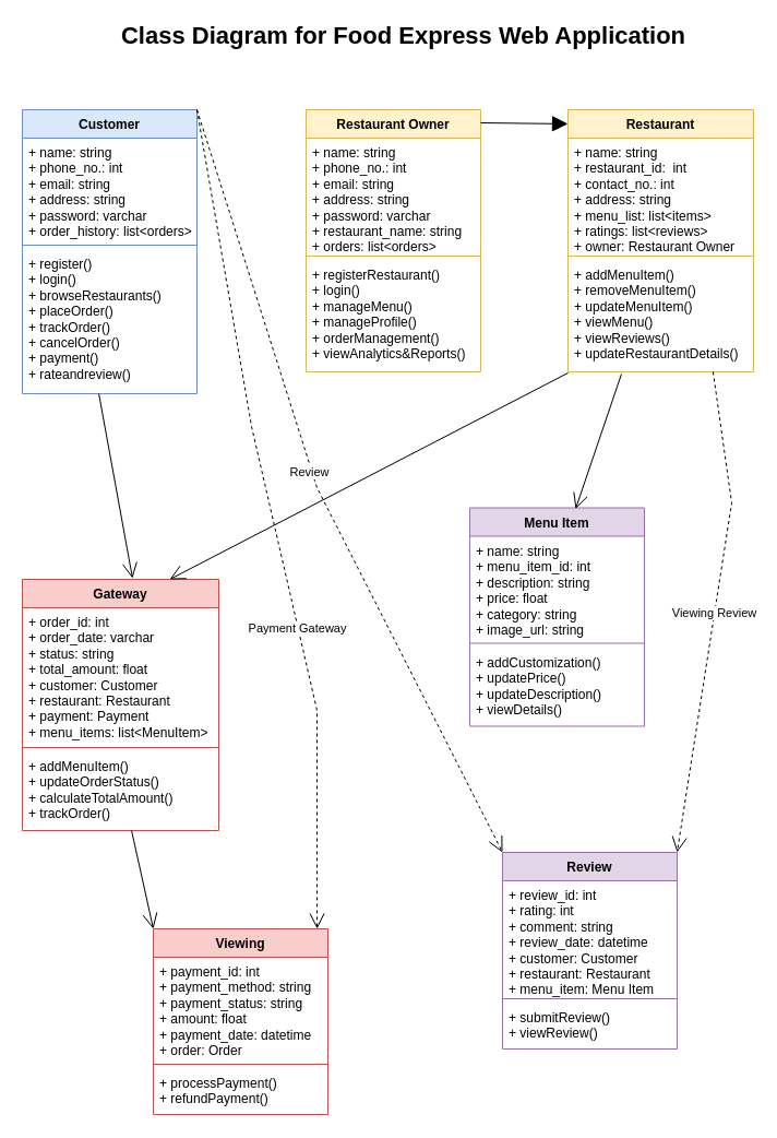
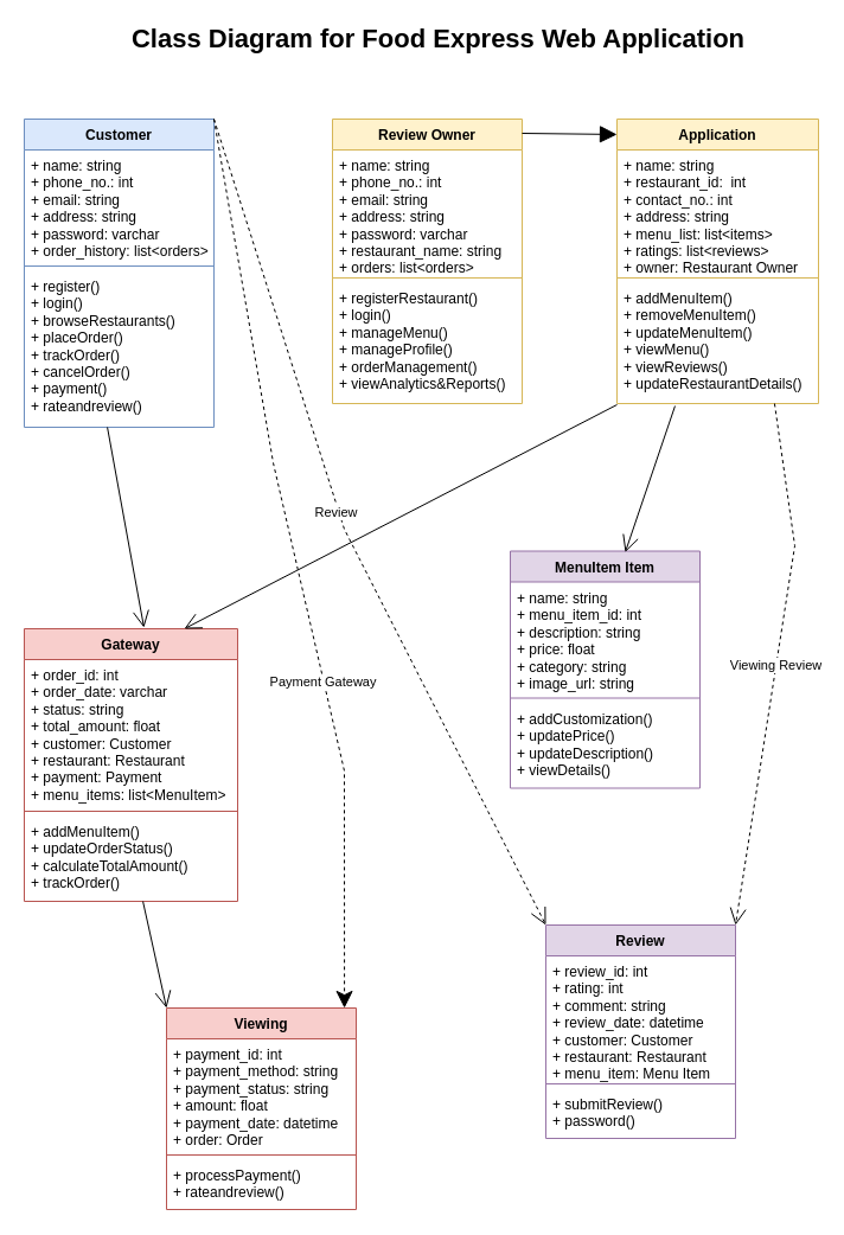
  <mxCell id="0" />
  <mxCell id="1" parent="0" />
  <mxCell id="2" value="&lt;font style=&quot;font-size: 22px;&quot;&gt;Class Diagram for Food Express Web Application&lt;/font&gt;" style="text;align=center;fontStyle=1;verticalAlign=middle;spacingLeft=3;spacingRight=3;strokeColor=none;rotatable=0;points=[[0,0.5],[1,0.5]];portConstraint=eastwest;html=1;" vertex="1" parent="1"><mxGeometry x="329" y="20" width="80" height="26" as="geometry" /></mxCell>
  <mxCell id="3" value="Customer" style="swimlane;fontStyle=1;align=center;verticalAlign=top;childLayout=stackLayout;horizontal=1;startSize=26;horizontalStack=0;resizeParent=1;resizeParentMax=0;resizeLast=0;collapsible=1;marginBottom=0;whiteSpace=wrap;html=1;fillColor=#dae8fc;strokeColor=#6c8ebf;" vertex="1" parent="1"><mxGeometry x="20" y="100" width="160" height="260" as="geometry" /></mxCell>
  <mxCell id="4" value="+ name: string&lt;div&gt;+ phone_no.: int&lt;br&gt;&lt;div&gt;+ email: string&lt;/div&gt;&lt;/div&gt;&lt;div&gt;+ address: string&lt;/div&gt;&lt;div&gt;+ password: varchar&lt;/div&gt;&lt;div&gt;+ order_history: list&amp;lt;orders&amp;gt;&lt;/div&gt;" style="text;strokeColor=none;fillColor=none;align=left;verticalAlign=top;spacingLeft=4;spacingRight=4;overflow=hidden;rotatable=0;points=[[0,0.5],[1,0.5]];portConstraint=eastwest;whiteSpace=wrap;html=1;" vertex="1" parent="3"><mxGeometry y="26" width="160" height="94" as="geometry" /></mxCell>
  <mxCell id="5" value="" style="line;strokeWidth=1;fillColor=none;align=left;verticalAlign=middle;spacingTop=-1;spacingLeft=3;spacingRight=3;rotatable=0;labelPosition=right;points=[];portConstraint=eastwest;strokeColor=inherit;" vertex="1" parent="3"><mxGeometry y="120" width="160" height="8" as="geometry" /></mxCell>
  <mxCell id="6" value="+ register()&lt;div&gt;+ login()&lt;/div&gt;&lt;div&gt;+ browseRestaurants()&lt;/div&gt;&lt;div&gt;+ placeOrder()&lt;/div&gt;&lt;div&gt;+ trackOrder()&lt;/div&gt;&lt;div&gt;+ cancelOrder()&lt;/div&gt;&lt;div&gt;+ payment()&lt;/div&gt;&lt;div&gt;+ rateandreview()&lt;/div&gt;" style="text;strokeColor=none;fillColor=none;align=left;verticalAlign=top;spacingLeft=4;spacingRight=4;overflow=hidden;rotatable=0;points=[[0,0.5],[1,0.5]];portConstraint=eastwest;whiteSpace=wrap;html=1;" vertex="1" parent="3"><mxGeometry y="128" width="160" height="132" as="geometry" /></mxCell>
- <mxCell id="7" value="Restaurant Owner" style="swimlane;fontStyle=1;align=center;verticalAlign=top;childLayout=stackLayout;horizontal=1;startSize=26;horizontalStack=0;resizeParent=1;resizeParentMax=0;resizeLast=0;collapsible=1;marginBottom=0;whiteSpace=wrap;html=1;fillColor=#fff2cc;strokeColor=#d6b656;" vertex="1" parent="1"><mxGeometry x="280" y="100" width="160" height="240" as="geometry" /></mxCell>
+ <mxCell id="7" value="Review Owner" style="swimlane;fontStyle=1;align=center;verticalAlign=top;childLayout=stackLayout;horizontal=1;startSize=26;horizontalStack=0;resizeParent=1;resizeParentMax=0;resizeLast=0;collapsible=1;marginBottom=0;whiteSpace=wrap;html=1;fillColor=#fff2cc;strokeColor=#d6b656;" vertex="1" parent="1"><mxGeometry x="280" y="100" width="160" height="240" as="geometry" /></mxCell>
  <mxCell id="8" value="+ name: string&lt;div&gt;+ phone_no.: int&lt;br&gt;&lt;div&gt;+ email: string&lt;/div&gt;&lt;/div&gt;&lt;div&gt;+ address: string&lt;/div&gt;&lt;div&gt;+ password: varchar&lt;/div&gt;&lt;div&gt;+ restaurant_name: string&lt;/div&gt;&lt;div&gt;+ orders: list&amp;lt;orders&amp;gt;&lt;/div&gt;" style="text;strokeColor=none;fillColor=none;align=left;verticalAlign=top;spacingLeft=4;spacingRight=4;overflow=hidden;rotatable=0;points=[[0,0.5],[1,0.5]];portConstraint=eastwest;whiteSpace=wrap;html=1;" vertex="1" parent="7"><mxGeometry y="26" width="160" height="104" as="geometry" /></mxCell>
  <mxCell id="9" value="" style="line;strokeWidth=1;fillColor=none;align=left;verticalAlign=middle;spacingTop=-1;spacingLeft=3;spacingRight=3;rotatable=0;labelPosition=right;points=[];portConstraint=eastwest;strokeColor=inherit;" vertex="1" parent="7"><mxGeometry y="130" width="160" height="8" as="geometry" /></mxCell>
  <mxCell id="10" value="+ registerRestaurant()&lt;div&gt;+ login()&lt;/div&gt;&lt;div&gt;+ manageMenu()&lt;/div&gt;&lt;div&gt;+ manageProfile()&lt;/div&gt;&lt;div&gt;+ orderManagement()&lt;/div&gt;&lt;div&gt;+ viewAnalytics&amp;amp;Reports()&lt;/div&gt;" style="text;strokeColor=none;fillColor=none;align=left;verticalAlign=top;spacingLeft=4;spacingRight=4;overflow=hidden;rotatable=0;points=[[0,0.5],[1,0.5]];portConstraint=eastwest;whiteSpace=wrap;html=1;" vertex="1" parent="7"><mxGeometry y="138" width="160" height="102" as="geometry" /></mxCell>
- <mxCell id="11" value="Restaurant" style="swimlane;fontStyle=1;align=center;verticalAlign=top;childLayout=stackLayout;horizontal=1;startSize=26;horizontalStack=0;resizeParent=1;resizeParentMax=0;resizeLast=0;collapsible=1;marginBottom=0;whiteSpace=wrap;html=1;fillColor=#fff2cc;strokeColor=#d6b656;" vertex="1" parent="1"><mxGeometry x="520" y="100" width="170" height="240" as="geometry" /></mxCell>
+ <mxCell id="11" value="Application" style="swimlane;fontStyle=1;align=center;verticalAlign=top;childLayout=stackLayout;horizontal=1;startSize=26;horizontalStack=0;resizeParent=1;resizeParentMax=0;resizeLast=0;collapsible=1;marginBottom=0;whiteSpace=wrap;html=1;fillColor=#fff2cc;strokeColor=#d6b656;" vertex="1" parent="1"><mxGeometry x="520" y="100" width="170" height="240" as="geometry" /></mxCell>
  <mxCell id="12" value="+ name: string&lt;div&gt;+ restaurant_id:&amp;nbsp; int&lt;br&gt;&lt;div&gt;+ contact_no.: int&lt;/div&gt;&lt;div&gt;+ address: string&lt;/div&gt;&lt;div&gt;+ menu_list: list&amp;lt;items&amp;gt;&lt;/div&gt;&lt;div&gt;+ ratings: list&amp;lt;reviews&amp;gt;&lt;/div&gt;&lt;div&gt;+ owner: Restaurant Owner&lt;/div&gt;&lt;/div&gt;" style="text;strokeColor=none;fillColor=none;align=left;verticalAlign=top;spacingLeft=4;spacingRight=4;overflow=hidden;rotatable=0;points=[[0,0.5],[1,0.5]];portConstraint=eastwest;whiteSpace=wrap;html=1;" vertex="1" parent="11"><mxGeometry y="26" width="170" height="104" as="geometry" /></mxCell>
  <mxCell id="13" value="" style="line;strokeWidth=1;fillColor=none;align=left;verticalAlign=middle;spacingTop=-1;spacingLeft=3;spacingRight=3;rotatable=0;labelPosition=right;points=[];portConstraint=eastwest;strokeColor=inherit;" vertex="1" parent="11"><mxGeometry y="130" width="170" height="8" as="geometry" /></mxCell>
  <mxCell id="14" value="+ addMenuItem()&lt;div&gt;+ removeMenuItem()&lt;/div&gt;&lt;div&gt;+ updateMenuItem()&lt;/div&gt;&lt;div&gt;+ viewMenu()&lt;/div&gt;&lt;div&gt;+ viewReviews()&lt;/div&gt;&lt;div&gt;+ updateRestaurantDetails()&lt;/div&gt;" style="text;strokeColor=none;fillColor=none;align=left;verticalAlign=top;spacingLeft=4;spacingRight=4;overflow=hidden;rotatable=0;points=[[0,0.5],[1,0.5]];portConstraint=eastwest;whiteSpace=wrap;html=1;" vertex="1" parent="11"><mxGeometry y="138" width="170" height="102" as="geometry" /></mxCell>
  <mxCell id="15" value="Gateway" style="swimlane;fontStyle=1;align=center;verticalAlign=top;childLayout=stackLayout;horizontal=1;startSize=26;horizontalStack=0;resizeParent=1;resizeParentMax=0;resizeLast=0;collapsible=1;marginBottom=0;whiteSpace=wrap;html=1;fillColor=#f8cecc;strokeColor=#b85450;" vertex="1" parent="1"><mxGeometry x="20" y="530" width="180" height="230" as="geometry" /></mxCell>
  <mxCell id="16" value="+ order_id: int&lt;div&gt;&lt;div&gt;+ order_date: varchar&lt;br&gt;&lt;div&gt;+ status: string&lt;/div&gt;&lt;/div&gt;&lt;div&gt;+ total_amount: float&lt;/div&gt;&lt;div&gt;+ customer: Customer&lt;/div&gt;&lt;div&gt;+ restaurant: Restaurant&lt;/div&gt;&lt;/div&gt;&lt;div&gt;+ payment: Payment&lt;/div&gt;&lt;div&gt;+ menu_items: list&amp;lt;MenuItem&amp;gt;&lt;/div&gt;" style="text;strokeColor=none;fillColor=none;align=left;verticalAlign=top;spacingLeft=4;spacingRight=4;overflow=hidden;rotatable=0;points=[[0,0.5],[1,0.5]];portConstraint=eastwest;whiteSpace=wrap;html=1;" vertex="1" parent="15"><mxGeometry y="26" width="180" height="124" as="geometry" /></mxCell>
  <mxCell id="17" value="" style="line;strokeWidth=1;fillColor=none;align=left;verticalAlign=middle;spacingTop=-1;spacingLeft=3;spacingRight=3;rotatable=0;labelPosition=right;points=[];portConstraint=eastwest;strokeColor=inherit;" vertex="1" parent="15"><mxGeometry y="150" width="180" height="8" as="geometry" /></mxCell>
  <mxCell id="18" value="+ addMenuItem()&lt;div&gt;+ updateOrderStatus()&lt;/div&gt;&lt;div&gt;+ calculateTotalAmount()&lt;/div&gt;&lt;div&gt;+ trackOrder()&lt;/div&gt;" style="text;strokeColor=none;fillColor=none;align=left;verticalAlign=top;spacingLeft=4;spacingRight=4;overflow=hidden;rotatable=0;points=[[0,0.5],[1,0.5]];portConstraint=eastwest;whiteSpace=wrap;html=1;" vertex="1" parent="15"><mxGeometry y="158" width="180" height="72" as="geometry" /></mxCell>
- <mxCell id="19" value="Menu Item" style="swimlane;fontStyle=1;align=center;verticalAlign=top;childLayout=stackLayout;horizontal=1;startSize=26;horizontalStack=0;resizeParent=1;resizeParentMax=0;resizeLast=0;collapsible=1;marginBottom=0;whiteSpace=wrap;html=1;fillColor=#e1d5e7;strokeColor=#9673a6;" vertex="1" parent="1"><mxGeometry x="430" y="464.5" width="160" height="200" as="geometry" /></mxCell>
+ <mxCell id="19" value="MenuItem Item" style="swimlane;fontStyle=1;align=center;verticalAlign=top;childLayout=stackLayout;horizontal=1;startSize=26;horizontalStack=0;resizeParent=1;resizeParentMax=0;resizeLast=0;collapsible=1;marginBottom=0;whiteSpace=wrap;html=1;fillColor=#e1d5e7;strokeColor=#9673a6;" vertex="1" parent="1"><mxGeometry x="430" y="464.5" width="160" height="200" as="geometry" /></mxCell>
  <mxCell id="20" value="+ name: string&lt;div&gt;+ menu_item_id: int&lt;div&gt;&lt;div&gt;+ description: string&lt;/div&gt;&lt;/div&gt;&lt;div&gt;+ price: float&lt;/div&gt;&lt;div&gt;+ category: string&lt;/div&gt;&lt;div&gt;+ image_url: string&lt;/div&gt;&lt;/div&gt;" style="text;strokeColor=none;fillColor=none;align=left;verticalAlign=top;spacingLeft=4;spacingRight=4;overflow=hidden;rotatable=0;points=[[0,0.5],[1,0.5]];portConstraint=eastwest;whiteSpace=wrap;html=1;" vertex="1" parent="19"><mxGeometry y="26" width="160" height="94" as="geometry" /></mxCell>
  <mxCell id="21" value="" style="line;strokeWidth=1;fillColor=none;align=left;verticalAlign=middle;spacingTop=-1;spacingLeft=3;spacingRight=3;rotatable=0;labelPosition=right;points=[];portConstraint=eastwest;strokeColor=inherit;" vertex="1" parent="19"><mxGeometry y="120" width="160" height="8" as="geometry" /></mxCell>
  <mxCell id="22" value="+ addCustomization()&lt;div&gt;+ updatePrice()&lt;/div&gt;&lt;div&gt;+ updateDescription()&lt;/div&gt;&lt;div&gt;+ viewDetails()&lt;/div&gt;" style="text;strokeColor=none;fillColor=none;align=left;verticalAlign=top;spacingLeft=4;spacingRight=4;overflow=hidden;rotatable=0;points=[[0,0.5],[1,0.5]];portConstraint=eastwest;whiteSpace=wrap;html=1;" vertex="1" parent="19"><mxGeometry y="128" width="160" height="72" as="geometry" /></mxCell>
  <mxCell id="23" value="Viewing" style="swimlane;fontStyle=1;align=center;verticalAlign=top;childLayout=stackLayout;horizontal=1;startSize=26;horizontalStack=0;resizeParent=1;resizeParentMax=0;resizeLast=0;collapsible=1;marginBottom=0;whiteSpace=wrap;html=1;fillColor=#f8cecc;strokeColor=#b85450;" vertex="1" parent="1"><mxGeometry x="140" y="850" width="160" height="170" as="geometry" /></mxCell>
  <mxCell id="24" value="+ payment_id: int&lt;div&gt;+ payment_method: string&lt;br&gt;&lt;div&gt;+ payment_status: string&lt;/div&gt;&lt;/div&gt;&lt;div&gt;+ amount: float&lt;/div&gt;&lt;div&gt;+ payment_date: datetime&lt;/div&gt;&lt;div&gt;+ order: Order&lt;/div&gt;" style="text;strokeColor=none;fillColor=none;align=left;verticalAlign=top;spacingLeft=4;spacingRight=4;overflow=hidden;rotatable=0;points=[[0,0.5],[1,0.5]];portConstraint=eastwest;whiteSpace=wrap;html=1;" vertex="1" parent="23"><mxGeometry y="26" width="160" height="94" as="geometry" /></mxCell>
  <mxCell id="25" value="" style="line;strokeWidth=1;fillColor=none;align=left;verticalAlign=middle;spacingTop=-1;spacingLeft=3;spacingRight=3;rotatable=0;labelPosition=right;points=[];portConstraint=eastwest;strokeColor=inherit;" vertex="1" parent="23"><mxGeometry y="120" width="160" height="8" as="geometry" /></mxCell>
- <mxCell id="26" value="+ processPayment()&lt;div&gt;+ refundPayment()&lt;/div&gt;" style="text;strokeColor=none;fillColor=none;align=left;verticalAlign=top;spacingLeft=4;spacingRight=4;overflow=hidden;rotatable=0;points=[[0,0.5],[1,0.5]];portConstraint=eastwest;whiteSpace=wrap;html=1;" vertex="1" parent="23"><mxGeometry y="128" width="160" height="42" as="geometry" /></mxCell>
+ <mxCell id="26" value="+ processPayment()&lt;div&gt;+ rateandreview()&lt;/div&gt;" style="text;strokeColor=none;fillColor=none;align=left;verticalAlign=top;spacingLeft=4;spacingRight=4;overflow=hidden;rotatable=0;points=[[0,0.5],[1,0.5]];portConstraint=eastwest;whiteSpace=wrap;html=1;" vertex="1" parent="23"><mxGeometry y="128" width="160" height="42" as="geometry" /></mxCell>
  <mxCell id="27" value="Review" style="swimlane;fontStyle=1;align=center;verticalAlign=top;childLayout=stackLayout;horizontal=1;startSize=26;horizontalStack=0;resizeParent=1;resizeParentMax=0;resizeLast=0;collapsible=1;marginBottom=0;whiteSpace=wrap;html=1;fillColor=#e1d5e7;strokeColor=#9673a6;" vertex="1" parent="1"><mxGeometry x="460" y="780" width="160" height="180" as="geometry" /></mxCell>
  <mxCell id="28" value="+ review_id: int&lt;div&gt;+ rating: int&lt;br&gt;&lt;div&gt;+ comment: string&lt;/div&gt;&lt;/div&gt;&lt;div&gt;+ review_date: datetime&lt;/div&gt;&lt;div&gt;+ customer: Customer&lt;/div&gt;&lt;div&gt;+ restaurant: Restaurant&lt;/div&gt;&lt;div&gt;+ menu_item: Menu Item&lt;/div&gt;" style="text;strokeColor=none;fillColor=none;align=left;verticalAlign=top;spacingLeft=4;spacingRight=4;overflow=hidden;rotatable=0;points=[[0,0.5],[1,0.5]];portConstraint=eastwest;whiteSpace=wrap;html=1;" vertex="1" parent="27"><mxGeometry y="26" width="160" height="104" as="geometry" /></mxCell>
  <mxCell id="29" value="" style="line;strokeWidth=1;fillColor=none;align=left;verticalAlign=middle;spacingTop=-1;spacingLeft=3;spacingRight=3;rotatable=0;labelPosition=right;points=[];portConstraint=eastwest;strokeColor=inherit;" vertex="1" parent="27"><mxGeometry y="130" width="160" height="8" as="geometry" /></mxCell>
- <mxCell id="30" value="+ submitReview()&lt;div&gt;+ viewReview()&lt;/div&gt;" style="text;strokeColor=none;fillColor=none;align=left;verticalAlign=top;spacingLeft=4;spacingRight=4;overflow=hidden;rotatable=0;points=[[0,0.5],[1,0.5]];portConstraint=eastwest;whiteSpace=wrap;html=1;" vertex="1" parent="27"><mxGeometry y="138" width="160" height="42" as="geometry" /></mxCell>
+ <mxCell id="30" value="+ submitReview()&lt;div&gt;+ password()&lt;/div&gt;" style="text;strokeColor=none;fillColor=none;align=left;verticalAlign=top;spacingLeft=4;spacingRight=4;overflow=hidden;rotatable=0;points=[[0,0.5],[1,0.5]];portConstraint=eastwest;whiteSpace=wrap;html=1;" vertex="1" parent="27"><mxGeometry y="138" width="160" height="42" as="geometry" /></mxCell>
  <mxCell id="31" value="" style="endArrow=open;endFill=1;endSize=12;html=1;rounded=0;exitX=0.288;exitY=1.02;exitDx=0;exitDy=0;exitPerimeter=0;entryX=0.606;entryY=0.005;entryDx=0;entryDy=0;entryPerimeter=0;" edge="1" parent="1" source="14" target="19"><mxGeometry width="160" relative="1" as="geometry"><mxPoint x="320" y="380" as="sourcePoint" /><mxPoint x="480" y="380" as="targetPoint" /></mxGeometry></mxCell>
  <mxCell id="32" value="" style="endArrow=open;endFill=1;endSize=12;html=1;rounded=0;exitX=0.438;exitY=1;exitDx=0;exitDy=0;exitPerimeter=0;entryX=0.561;entryY=-0.004;entryDx=0;entryDy=0;entryPerimeter=0;" edge="1" parent="1" source="6" target="15"><mxGeometry width="160" relative="1" as="geometry"><mxPoint x="10" y="400" as="sourcePoint" /><mxPoint x="90" y="417" as="targetPoint" /></mxGeometry></mxCell>
  <mxCell id="33" value="" style="endArrow=block;endFill=1;endSize=12;html=1;rounded=0;exitX=1;exitY=0.05;exitDx=0;exitDy=0;exitPerimeter=0;entryX=0;entryY=0.054;entryDx=0;entryDy=0;entryPerimeter=0;" edge="1" parent="1" source="7" target="11"><mxGeometry width="160" relative="1" as="geometry"><mxPoint x="490" y="190.5" as="sourcePoint" /><mxPoint x="510" y="130" as="targetPoint" /></mxGeometry></mxCell>
- <mxCell id="34" value="Payment Gateway" style="endArrow=open;endSize=12;dashed=1;html=1;rounded=0;entryX=0.938;entryY=0;entryDx=0;entryDy=0;exitX=1;exitY=0;exitDx=0;exitDy=0;entryPerimeter=0;" edge="1" parent="1" source="3" target="23"><mxGeometry x="0.272" y="-1" width="160" relative="1" as="geometry"><mxPoint x="182" y="108" as="sourcePoint" /><mxPoint x="340" y="390" as="targetPoint" /><Array as="points"><mxPoint x="230" y="390" /><mxPoint x="290" y="650" /></Array><mxPoint as="offset" /></mxGeometry></mxCell>
+ <mxCell id="34" value="Payment Gateway" style="endArrow=classic;endSize=12;dashed=1;html=1;rounded=0;entryX=0.938;entryY=0;entryDx=0;entryDy=0;exitX=1;exitY=0;exitDx=0;exitDy=0;entryPerimeter=0;" edge="1" parent="1" source="3" target="23"><mxGeometry x="0.272" y="-1" width="160" relative="1" as="geometry"><mxPoint x="182" y="108" as="sourcePoint" /><mxPoint x="340" y="390" as="targetPoint" /><Array as="points"><mxPoint x="230" y="390" /><mxPoint x="290" y="650" /></Array><mxPoint as="offset" /></mxGeometry></mxCell>
  <mxCell id="35" value="" style="endArrow=open;endFill=1;endSize=12;html=1;rounded=0;entryX=0.75;entryY=0;entryDx=0;entryDy=0;" edge="1" parent="1" target="15"><mxGeometry width="160" relative="1" as="geometry"><mxPoint x="520" y="341" as="sourcePoint" /><mxPoint x="170" y="439" as="targetPoint" /></mxGeometry></mxCell>
  <mxCell id="36" value="Review" style="endArrow=open;endSize=12;dashed=1;html=1;rounded=0;exitX=1;exitY=0;exitDx=0;exitDy=0;entryX=0;entryY=0;entryDx=0;entryDy=0;" edge="1" parent="1" source="3" target="27"><mxGeometry x="-0.058" y="-2" width="160" relative="1" as="geometry"><mxPoint x="242" y="164" as="sourcePoint" /><mxPoint x="240" y="906" as="targetPoint" /><Array as="points"><mxPoint x="290" y="446" /></Array><mxPoint x="-1" as="offset" /></mxGeometry></mxCell>
  <mxCell id="37" value="Viewing Review" style="endArrow=open;endSize=12;dashed=1;html=1;rounded=0;exitX=0.782;exitY=1;exitDx=0;exitDy=0;entryX=1;entryY=0;entryDx=0;entryDy=0;exitPerimeter=0;" edge="1" parent="1" source="14" target="27"><mxGeometry width="160" relative="1" as="geometry"><mxPoint x="190" y="110" as="sourcePoint" /><mxPoint x="470" y="790" as="targetPoint" /><Array as="points"><mxPoint x="670" y="460" /></Array></mxGeometry></mxCell>
  <mxCell id="38" value="" style="endArrow=open;endFill=1;endSize=12;html=1;rounded=0;exitX=0.556;exitY=1;exitDx=0;exitDy=0;exitPerimeter=0;entryX=0;entryY=0;entryDx=0;entryDy=0;" edge="1" parent="1" source="18" target="23"><mxGeometry width="160" relative="1" as="geometry"><mxPoint x="50" y="820" as="sourcePoint" /><mxPoint x="210" y="820" as="targetPoint" /></mxGeometry></mxCell>
